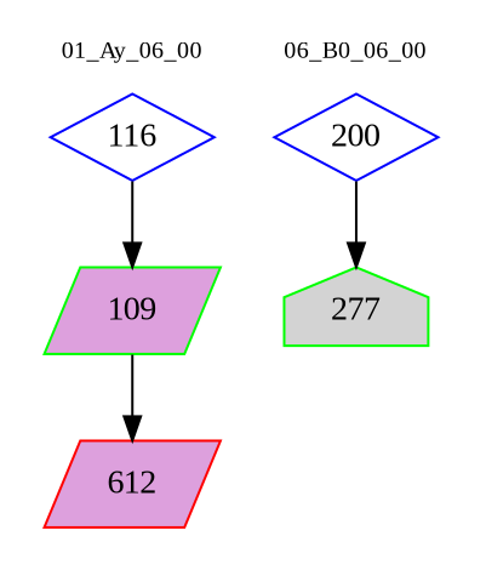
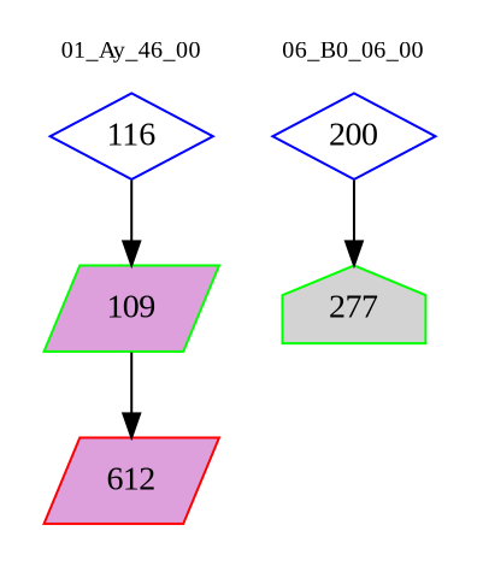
  digraph {
    fontname="Liberation Serif"
    node [color=blue fillcolor=white fontname="Liberation Serif" shape=diamond style=filled]
    edge [color=black fontname="Liberation Serif"]
    n1 [label=116]
    n2 [color=green fillcolor=plum label=109 shape=parallelogram]
    n3 [color=red fillcolor=plum label=612 shape=parallelogram]
    n4 [label=200]
    n5 [color=green fillcolor=lightgrey label=277 shape=house]
    subgraph cluster_1 {
      color=white
      fontsize=10
-     label="01_Ay_06_00"
+     label="01_Ay_46_00"
      n1
      n2
      n3
    }
    subgraph cluster_2 {
      color=white
      fontsize=10
      label="06_B0_06_00"
      n4
      n5
    }
    n1 -> n2
    n2 -> n3
    n4 -> n5
  }
